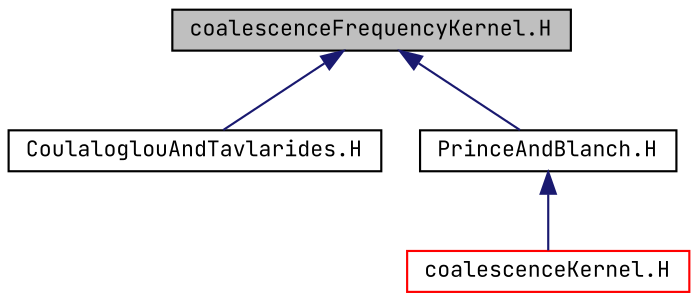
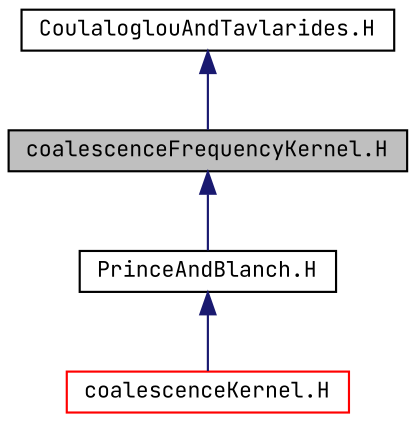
  digraph {
    fontname="JetBrains Mono"
    node [color=black fontname="JetBrains Mono" fontsize=10 shape=record]
    edge [color=midnightblue dir=back fontname="JetBrains Mono" fontsize=10 labelfontname=Helvetica labelfontsize=10 style=solid]
    n1 [fillcolor=grey75 fontcolor=black height=0.2 label="coalescenceFrequencyKernel.H" style=filled width=0.4]
    n2 [height=0.2 label="CoulaloglouAndTavlarides.H" width=0.4]
    n3 [height=0.2 label="PrinceAndBlanch.H" width=0.4]
    n4 [color=red height=0.2 label="coalescenceKernel.H" width=0.4]
-   n1 -> n2
+   n2 -> n1
    n1 -> n3
    n3 -> n4
  }
